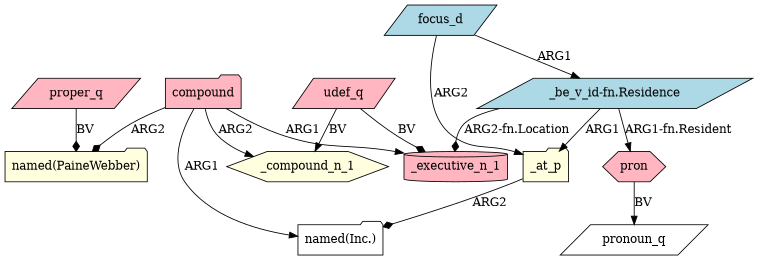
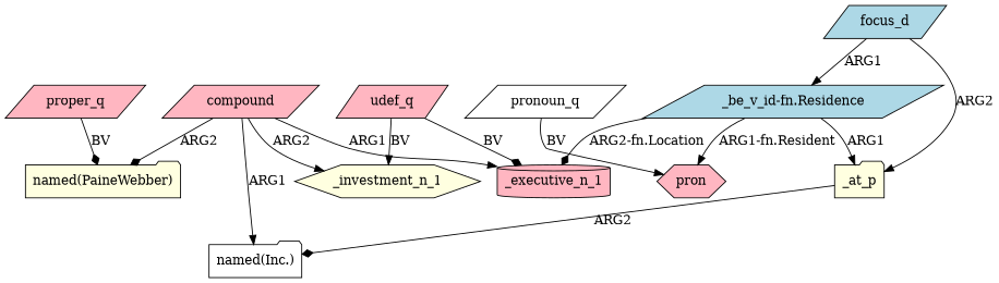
  digraph {
    node [fillcolor=lightpink shape=parallelogram style=filled]
    edge [arrowhead=normal]
-   compound [shape=folder]
+   compound
    "named(PaineWebber)" [fillcolor=lightyellow shape=folder]
    "named(Inc.)" [fillcolor=white shape=folder]
    _executive_n_1 [shape=cylinder]
-   _investment_n_1 [fillcolor=lightyellow shape=hexagon label=_compound_n_1]
+   _investment_n_1 [fillcolor=lightyellow shape=hexagon]
    _at_p [fillcolor=lightyellow shape=folder]
    "_be_v_id-fn.Residence" [fillcolor=lightblue]
    pron [shape=hexagon]
    focus_d [fillcolor=lightblue]
    proper_q
    udef_q
    pronoun_q [fillcolor=white]
    compound -> "named(PaineWebber)" [arrowhead=diamond label=ARG2]
    compound -> "named(Inc.)" [label=ARG1]
    compound -> _executive_n_1 [label=ARG1]
    compound -> _investment_n_1 [label=ARG2]
    _at_p -> "named(Inc.)" [arrowhead=diamond label=ARG2]
    "_be_v_id-fn.Residence" -> _executive_n_1 [arrowhead=diamond label="ARG2-fn.Location"]
    "_be_v_id-fn.Residence" -> _at_p [label=ARG1]
    "_be_v_id-fn.Residence" -> pron [label="ARG1-fn.Resident"]
    focus_d -> _at_p [label=ARG2]
    focus_d -> "_be_v_id-fn.Residence" [label=ARG1]
    proper_q -> "named(PaineWebber)" [arrowhead=diamond label=BV]
    udef_q -> _executive_n_1 [arrowhead=diamond label=BV]
    udef_q -> _investment_n_1 [label=BV]
-   pron -> pronoun_q [label=BV]
+   pronoun_q -> pron [label=BV]
  }
